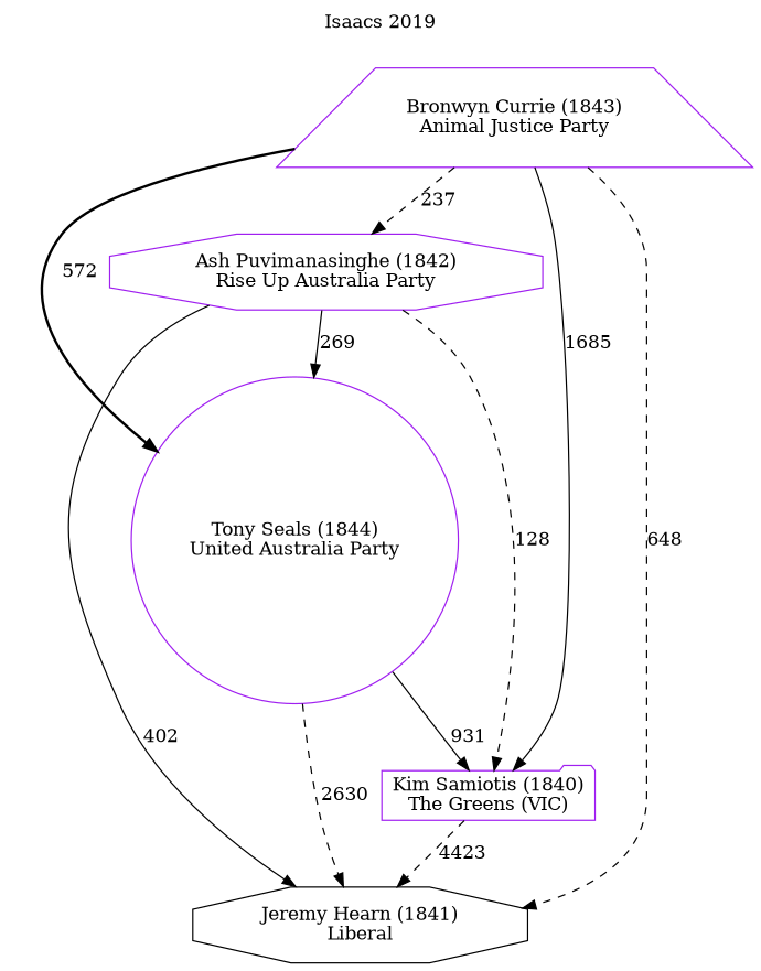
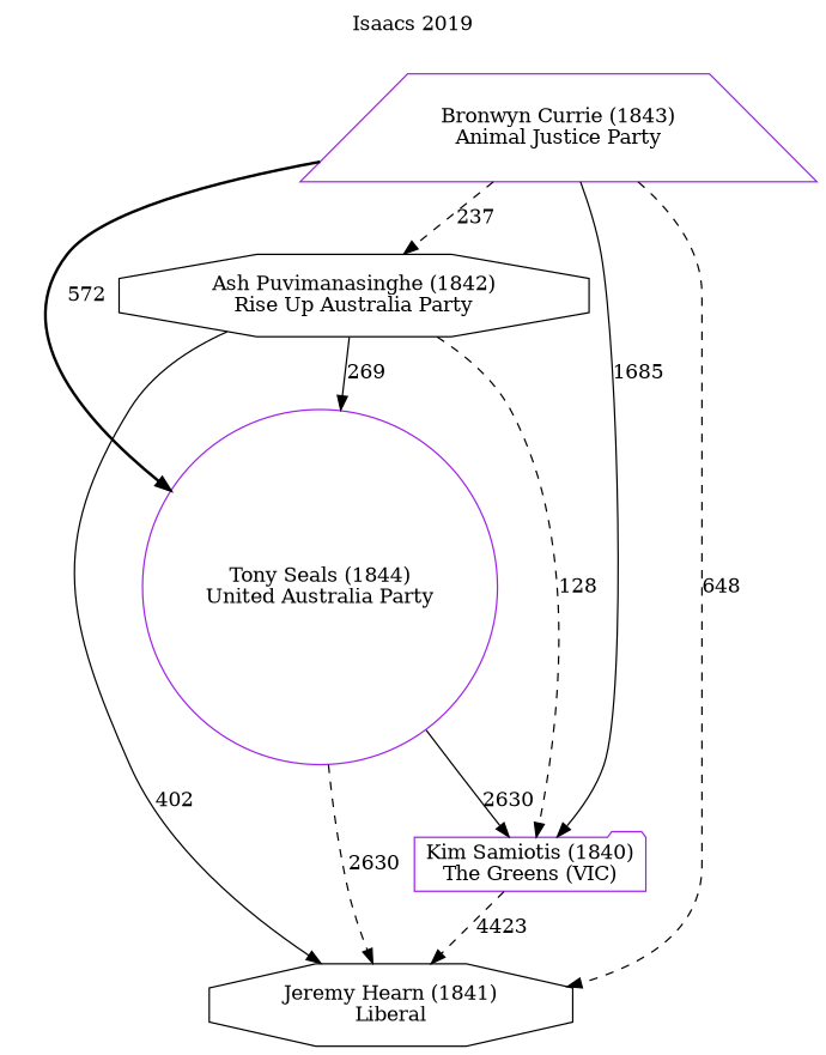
  digraph {
    label="Isaacs 2019"
    labelloc=t
    mclimit=10
    node [color=purple shape=octagon]
    edge [style=dashed]
    n1 [color=black label="Jeremy Hearn (1841)\nLiberal"]
    n2 [label="Kim Samiotis (1840)\nThe Greens (VIC)" shape=folder]
    n3 [label="Tony Seals (1844)\nUnited Australia Party" shape=circle]
    n4 [label="Bronwyn Currie (1843)\nAnimal Justice Party" shape=trapezium]
-   n5 [label="Ash Puvimanasinghe (1842)\nRise Up Australia Party"]
+   n5 [color=black label="Ash Puvimanasinghe (1842)\nRise Up Australia Party"]
    n2 -> n1 [label=4423]
    n3 -> n1 [label=2630]
-   n3 -> n2 [label=931 style=solid]
+   n3 -> n2 [label=2630 style=solid]
    n4 -> n1 [label=648]
    n4 -> n2 [label=1685 style=solid]
    n4 -> n3 [label=572 style=bold]
    n4 -> n5 [label=237]
    n5 -> n1 [label=402 style=solid]
    n5 -> n2 [label=128]
    n5 -> n3 [label=269 style=solid]
  }
